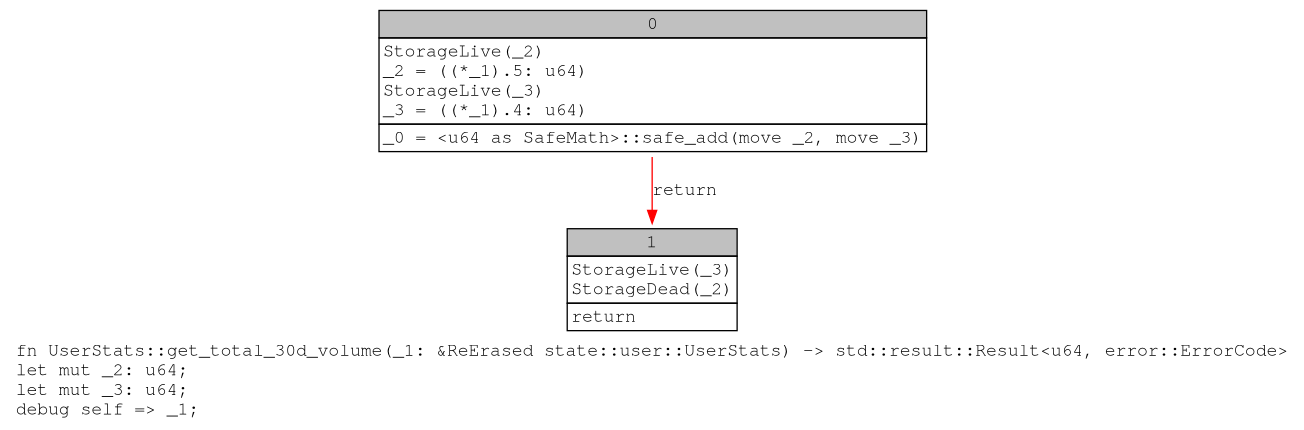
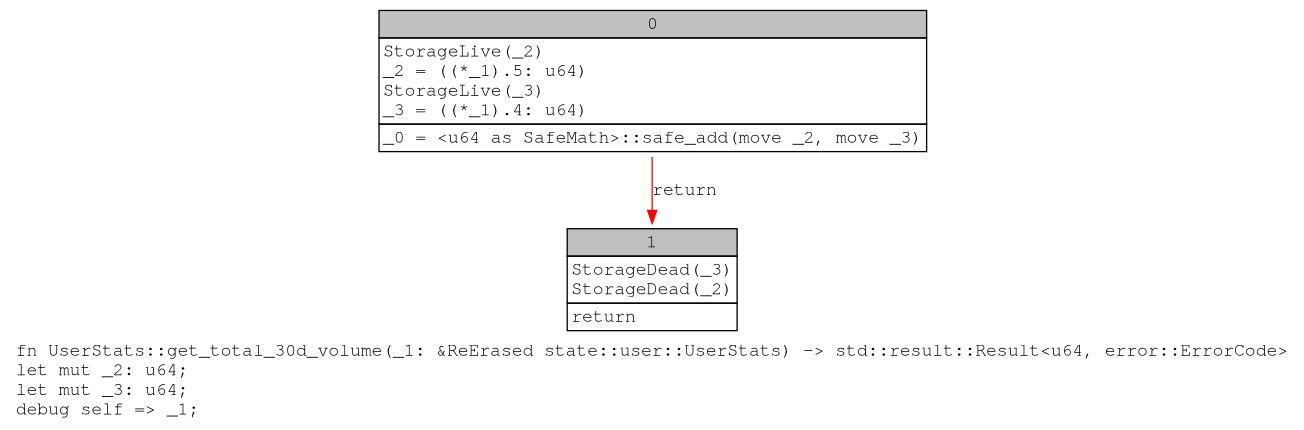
  digraph {
    fontname="Courier, monospace"
    label=<fn UserStats::get_total_30d_volume(_1: &amp;ReErased state::user::UserStats) -&gt; std::result::Result&lt;u64, error::ErrorCode&gt;<br align="left"/>let mut _2: u64;<br align="left"/>let mut _3: u64;<br align="left"/>debug self =&gt; _1;<br align="left"/>>
    node [fontname="Courier, monospace" shape=none]
    n1 [label=<<table border="0" cellborder="1" cellspacing="0"><tr><td bgcolor="gray" align="center" colspan="1">0</td></tr><tr><td align="left" balign="left">StorageLive(_2)<br/>_2 = ((*_1).5: u64)<br/>StorageLive(_3)<br/>_3 = ((*_1).4: u64)<br/></td></tr><tr><td align="left">_0 = &lt;u64 as SafeMath&gt;::safe_add(move _2, move _3)</td></tr></table>>]
-   n2 [label=<<table border="0" cellborder="1" cellspacing="0"><tr><td bgcolor="gray" align="center" colspan="1">1</td></tr><tr><td align="left" balign="left">StorageLive(_3)<br/>StorageDead(_2)<br/></td></tr><tr><td align="left">return</td></tr></table>>]
+   n2 [label=<<table border="0" cellborder="1" cellspacing="0"><tr><td bgcolor="gray" align="center" colspan="1">1</td></tr><tr><td align="left" balign="left">StorageDead(_3)<br/>StorageDead(_2)<br/></td></tr><tr><td align="left">return</td></tr></table>>]
    n1 -> n2 [fontname="Courier, monospace" label=return color=red]
  }
